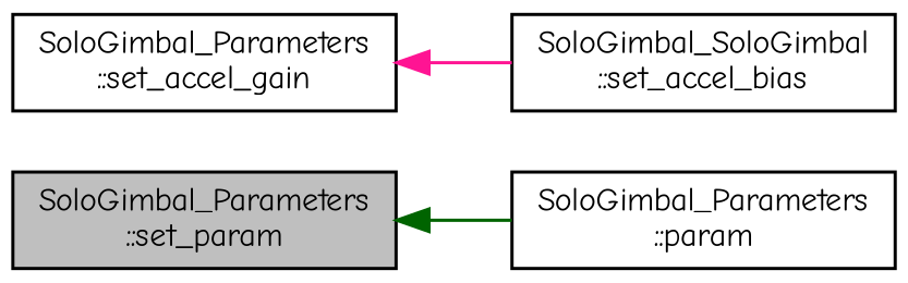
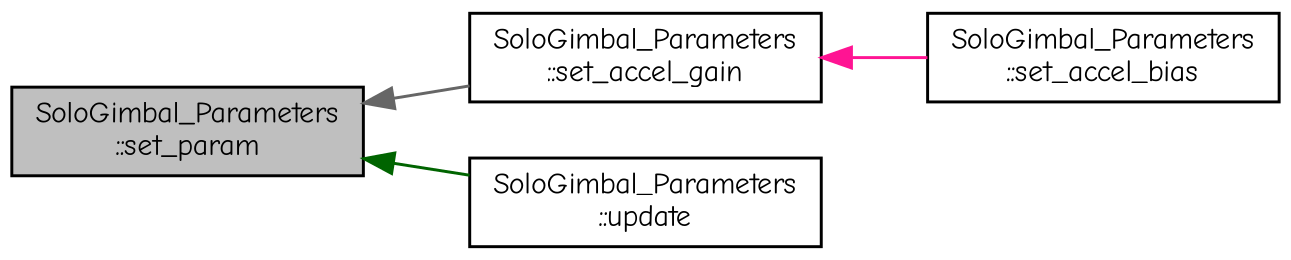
  digraph {
    fontname="Comic Neue"
    rankdir=LR
    node [color=black fillcolor=white fontname="Comic Neue" fontsize=10 shape=record style=filled]
    edge [dir=back fontname="Comic Neue" fontsize=10 labelfontname=Helvetica labelfontsize=10 style=solid]
    n1 [fillcolor=grey75 fontcolor=black height=0.2 label="SoloGimbal_Parameters\l::set_param" width=0.4]
    n2 [height=0.2 label="SoloGimbal_Parameters\l::set_accel_gain" width=0.4]
-   n3 [height=0.2 label="SoloGimbal_Parameters\l::param" width=0.4]
-   n4 [height=0.2 label="SoloGimbal_SoloGimbal\l::set_accel_bias" width=0.4]
+   n3 [height=0.2 label="SoloGimbal_Parameters\l::update" width=0.4]
+   n4 [height=0.2 label="SoloGimbal_Parameters\l::set_accel_bias" width=0.4]
+   n1 -> n2 [color=gray40]
    n1 -> n3 [color=darkgreen]
    n2 -> n4 [color=deeppink]
  }
